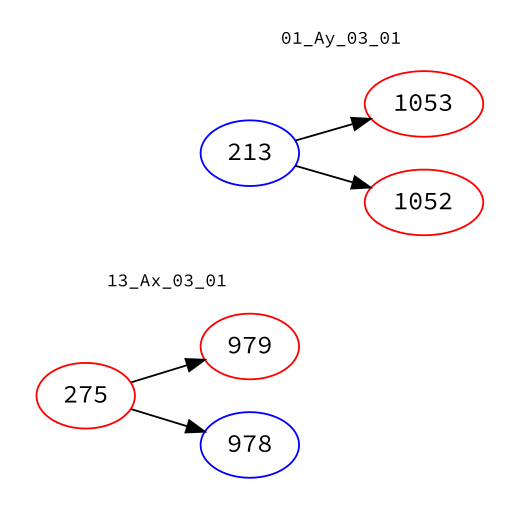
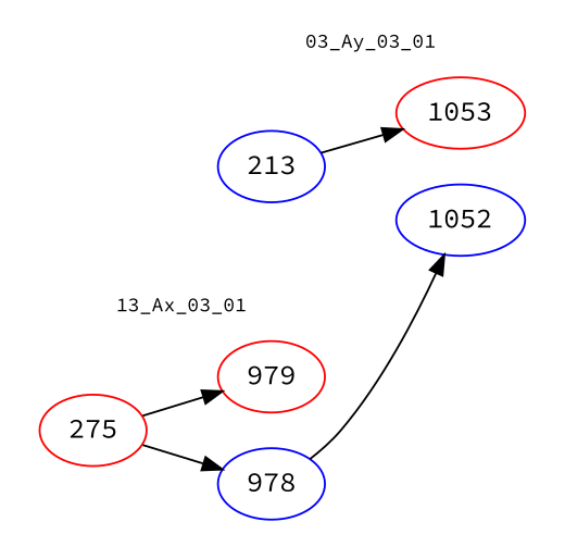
  digraph {
    fontname="Source Code Pro"
    rankdir=LR
    node [color=red fontname="Source Code Pro"]
    edge [color=black fontname="Source Code Pro"]
    n1 [color=blue label=213]
-   n2 [label=1052]
+   n2 [color=blue label=1052]
    n3 [label=1053]
    n4 [label=275]
    n5 [color=blue label=978]
    n6 [label=979]
    subgraph cluster_1 {
      color=white
      fontsize=10
-     label="01_Ay_03_01"
+     label="03_Ay_03_01"
      n1
      n2
      n3
    }
    subgraph cluster_2 {
      color=white
      fontsize=10
      label="13_Ax_03_01"
      n4
      n5
      n6
    }
-   n1 -> n2
+   n5 -> n2
    n1 -> n3
    n4 -> n5
    n4 -> n6
  }
